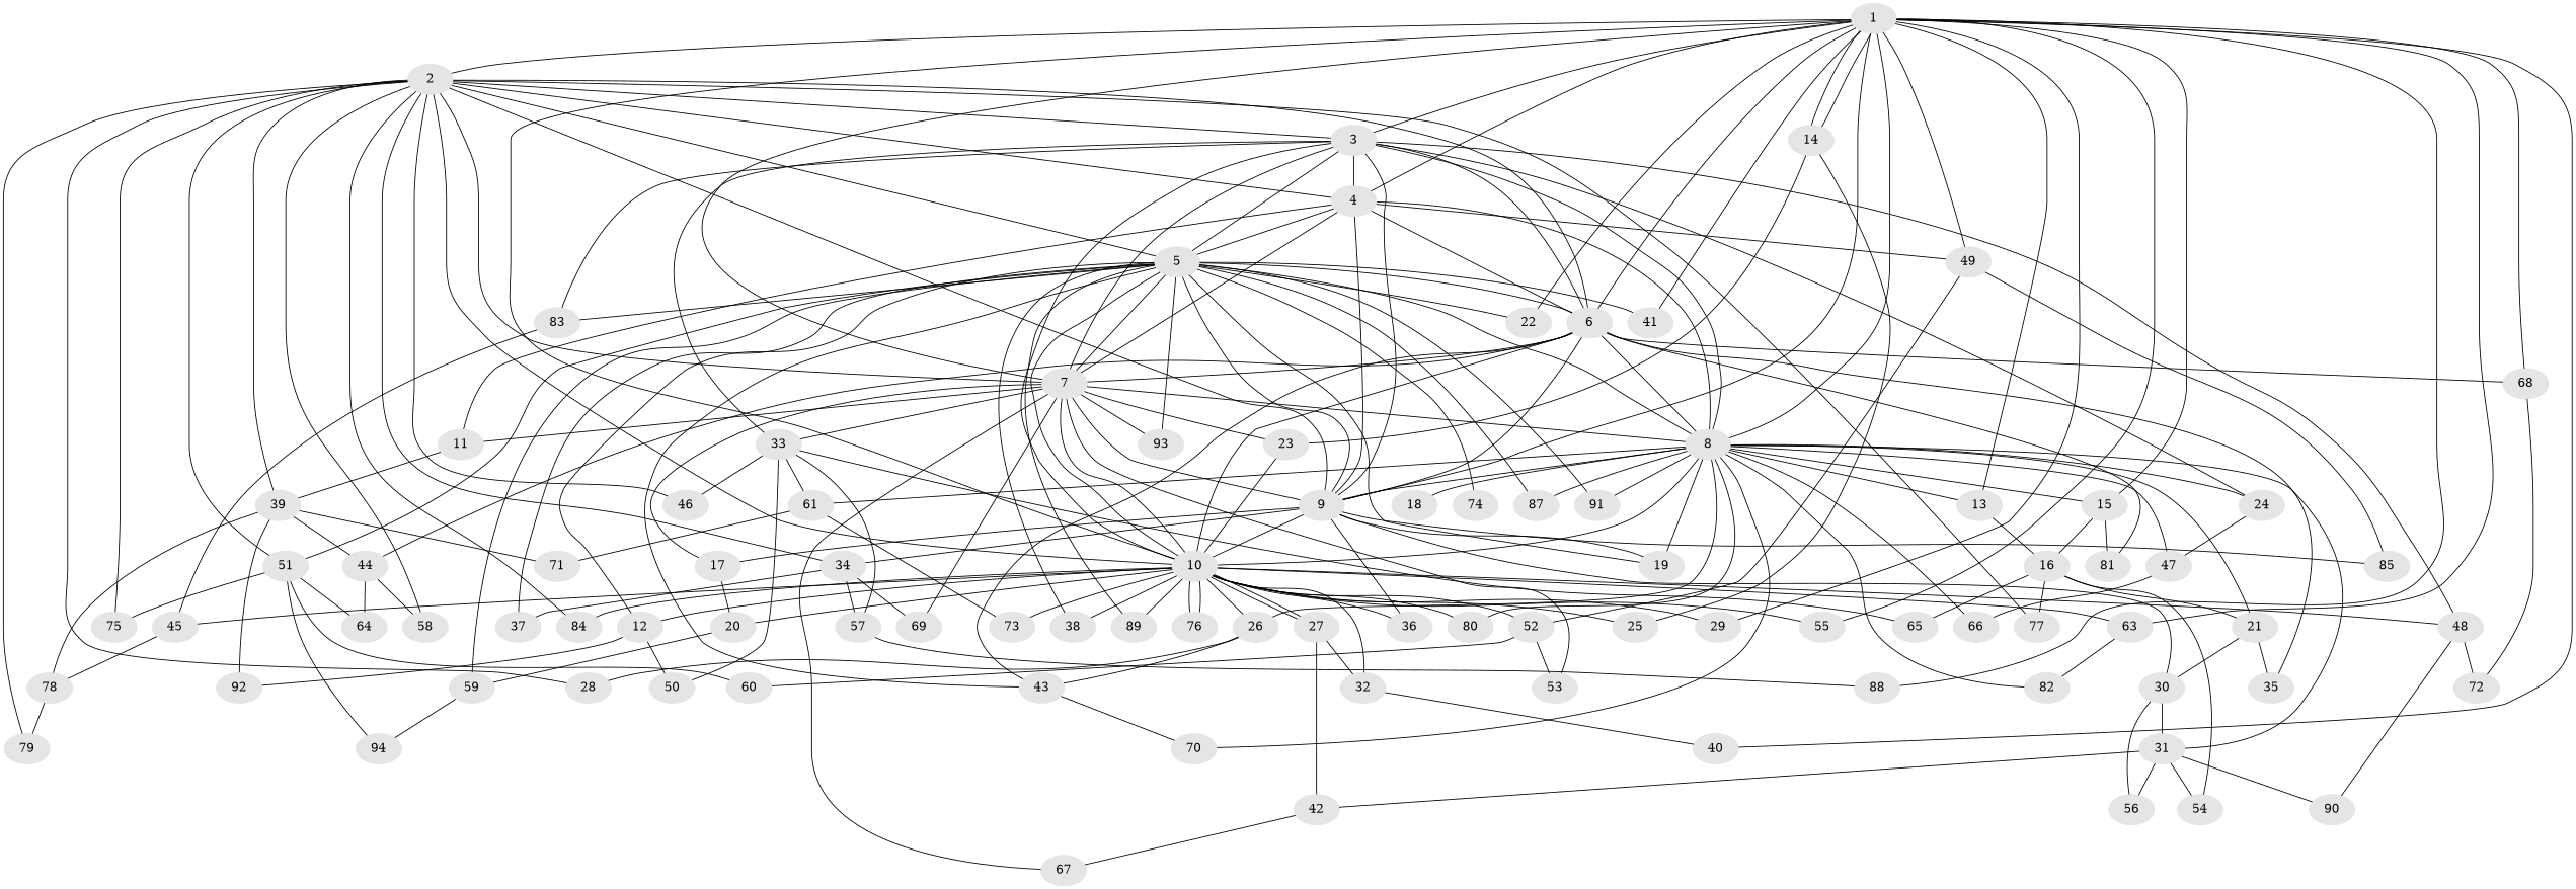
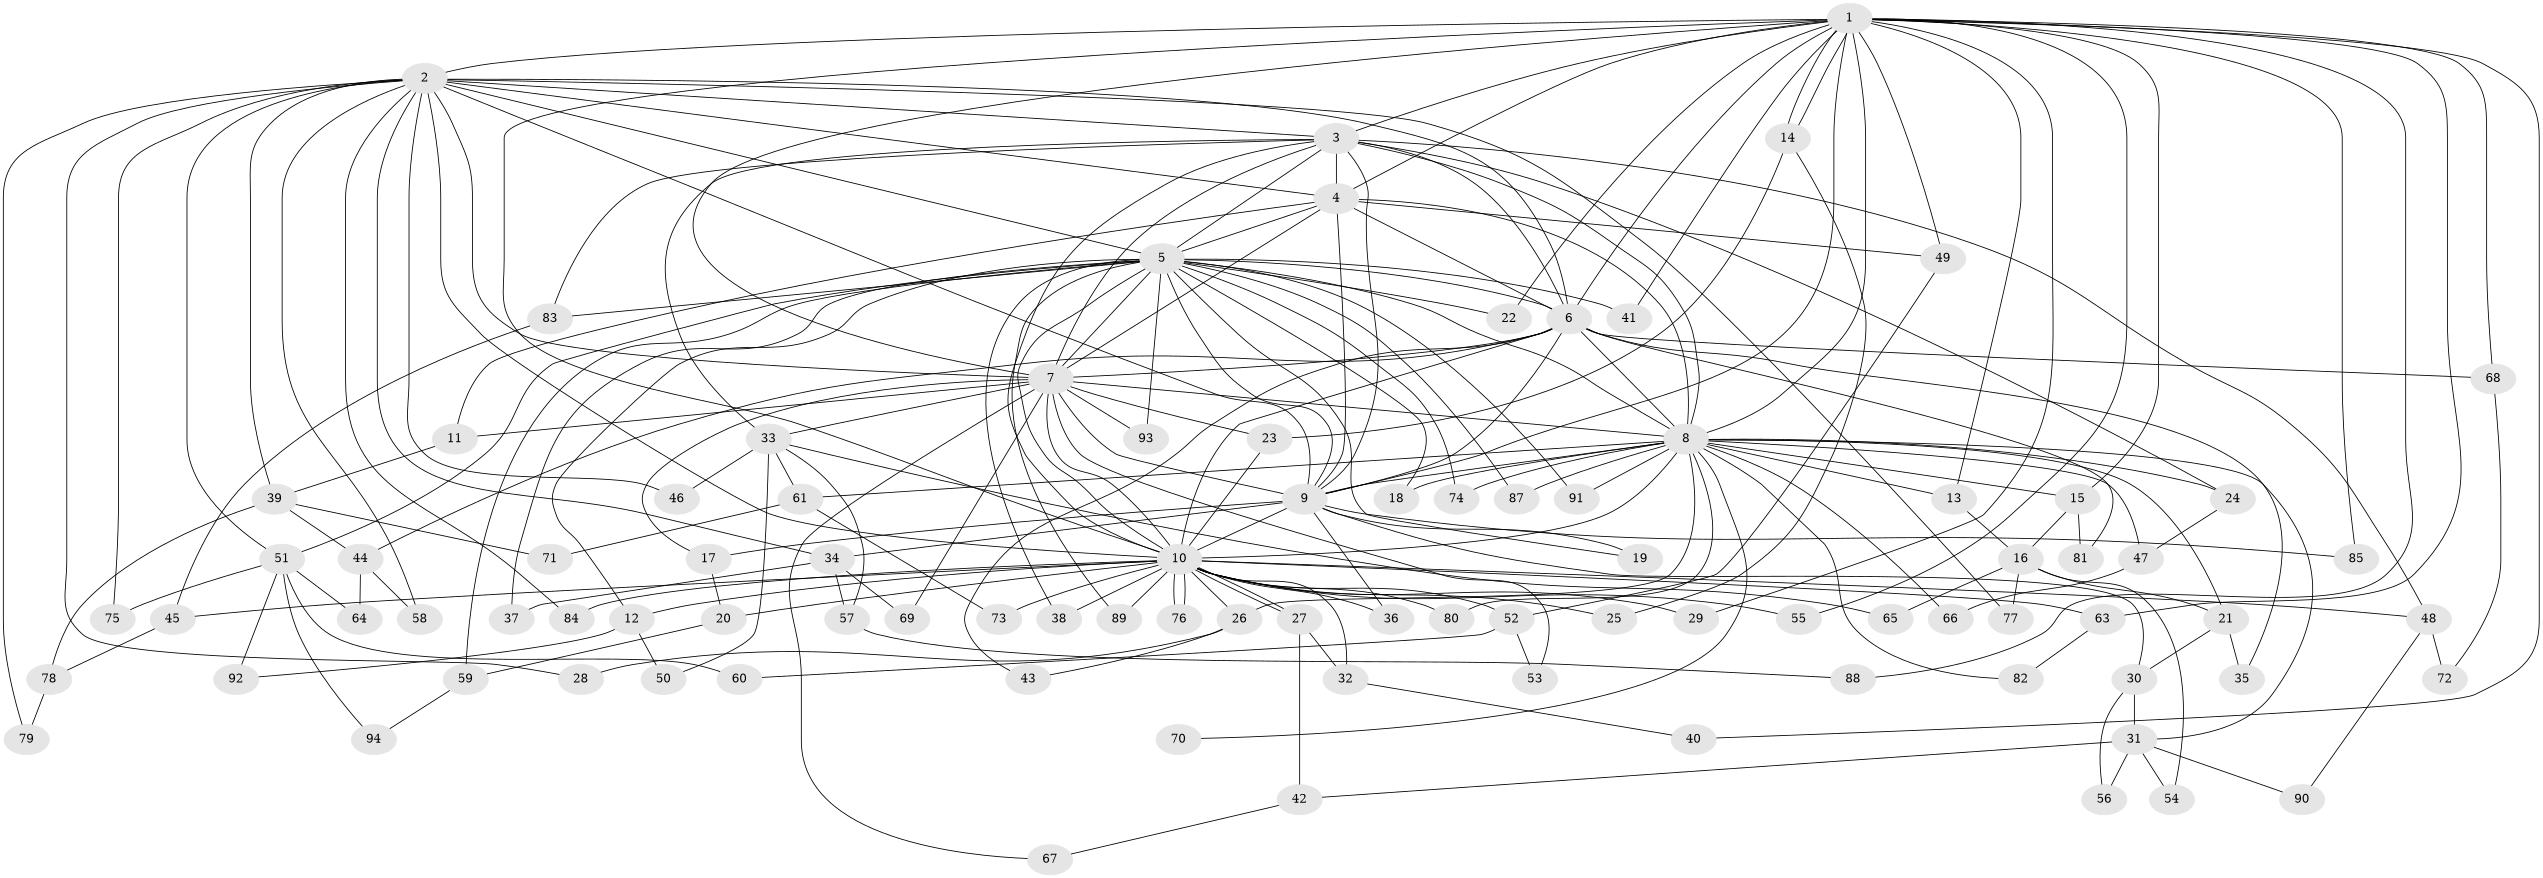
  graph {
    node [color=gray90 style=filled]
    1
    2
    3
    4
    6
    7
    8
    9
    10
    13
    14
    15
    22
    29
    40
    41
    49
    55
    63
    68
    85
    88
    5
    28
    34
    39
    46
    51
    58
    75
    77
    79
    84
    24
    33
    48
    83
    11
    12
    18
    19
    37
    38
    59
    74
    87
    89
    91
    93
    35
    43
    44
    81
    17
    23
    53
    67
    69
    21
    26
    31
    47
    61
    66
    70
    80
    82
    30
    36
    45
    20
    25
    27
    32
    52
    73
    76
    16
    72
    57
    71
    78
    92
    64
    60
    94
    50
    65
    90
    54
    42
    56
    1 -- 2
    1 -- 3
    1 -- 4
    1 -- 6
    1 -- 7
    1 -- 8
    1 -- 9
    1 -- 10
    1 -- 13
    1 -- 14
    1 -- 14
    1 -- 15
    1 -- 22
    1 -- 29
    1 -- 40
    1 -- 41
    1 -- 49
    1 -- 55
    1 -- 63
    1 -- 68
-   49 -- 85
+   1 -- 85
    1 -- 88
    2 -- 3
    2 -- 4
    2 -- 6
    2 -- 7
    2 -- 9
    2 -- 10
    2 -- 5
    2 -- 28
    2 -- 34
    2 -- 39
    2 -- 46
    2 -- 51
    2 -- 58
    2 -- 75
    2 -- 77
    2 -- 79
    2 -- 84
    3 -- 4
    3 -- 6
    3 -- 7
    3 -- 8
    3 -- 9
    3 -- 10
    3 -- 5
    3 -- 24
    3 -- 33
    3 -- 48
    3 -- 83
    4 -- 6
    4 -- 7
    4 -- 8
    4 -- 9
    4 -- 49
    4 -- 5
    4 -- 11
    6 -- 7
    6 -- 8
    6 -- 9
    6 -- 10
    6 -- 68
    6 -- 35
    6 -- 43
    6 -- 44
    6 -- 81
    7 -- 8
    7 -- 9
    7 -- 10
    7 -- 33
    7 -- 11
    7 -- 93
    7 -- 17
    7 -- 23
    7 -- 53
    7 -- 67
    7 -- 69
    8 -- 9
    8 -- 10
    8 -- 13
    8 -- 15
    8 -- 24
    8 -- 18
-   8 -- 19
+   8 -- 74
    8 -- 87
    8 -- 91
    8 -- 21
    8 -- 26
    8 -- 31
    8 -- 47
    8 -- 61
    8 -- 66
    8 -- 70
    8 -- 80
    8 -- 82
    9 -- 10
    9 -- 85
    9 -- 34
    9 -- 19
    9 -- 17
    9 -- 30
    9 -- 36
    10 -- 29
    10 -- 55
    10 -- 63
    10 -- 84
    10 -- 48
    10 -- 12
    10 -- 38
    10 -- 89
    10 -- 26
    10 -- 80
    10 -- 36
    10 -- 45
    10 -- 20
    10 -- 25
    10 -- 27
    10 -- 27
    10 -- 32
    10 -- 52
    10 -- 73
    10 -- 76
    10 -- 76
    13 -- 16
    14 -- 23
    14 -- 25
    15 -- 81
    15 -- 16
    49 -- 52
    63 -- 82
    68 -- 72
    5 -- 6
    5 -- 7
    5 -- 8
    5 -- 9
    5 -- 10
    5 -- 22
    5 -- 41
    5 -- 51
    5 -- 83
    5 -- 12
-   5 -- 43
+   5 -- 18
    5 -- 19
    5 -- 37
    5 -- 38
    5 -- 59
    5 -- 74
    5 -- 87
    5 -- 89
    5 -- 91
    5 -- 93
    34 -- 37
    34 -- 69
    34 -- 57
    39 -- 44
    39 -- 71
    39 -- 78
    51 -- 75
-   39 -- 92
+   51 -- 92
    51 -- 64
    51 -- 60
    51 -- 94
    24 -- 47
    33 -- 46
    33 -- 61
    33 -- 57
    33 -- 50
    33 -- 65
    48 -- 72
    48 -- 90
    83 -- 45
    11 -- 39
    12 -- 92
    12 -- 50
    59 -- 94
-   43 -- 70
    44 -- 58
    44 -- 64
    17 -- 20
    23 -- 10
    21 -- 35
    21 -- 30
    26 -- 28
    26 -- 43
    31 -- 90
    31 -- 54
    31 -- 42
    31 -- 56
    47 -- 66
    61 -- 73
    61 -- 71
    30 -- 31
    30 -- 56
    45 -- 78
    20 -- 59
    27 -- 32
    27 -- 42
    32 -- 40
    52 -- 53
    52 -- 60
    16 -- 77
    16 -- 21
    16 -- 65
    16 -- 54
    57 -- 88
    78 -- 79
    42 -- 67
  }
